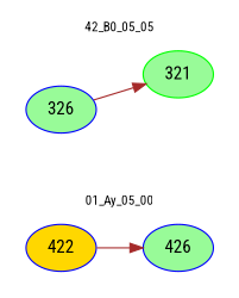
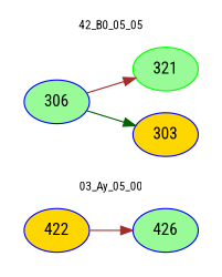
  digraph {
    fontname="Roboto Condensed"
    rankdir=LR
    node [color=blue fillcolor=palegreen fontname="Roboto Condensed" style=filled]
    edge [color=brown fontname="Roboto Condensed"]
    n1 [fillcolor=gold label=422]
    n2 [label=426]
-   n3 [label=326]
+   n3 [label=306]
+   n4 [fillcolor=gold label=303]
    n5 [color=green label=321]
    subgraph cluster_1 {
      color=white
      fontsize=10
-     label="01_Ay_05_00"
+     label="03_Ay_05_00"
      n1
      n2
    }
    subgraph cluster_2 {
      color=white
      fontsize=10
      label="42_B0_05_05"
      n3
+     n4
      n5
    }
    n1 -> n2
+   n3 -> n4 [color=darkgreen]
    n3 -> n5
  }
